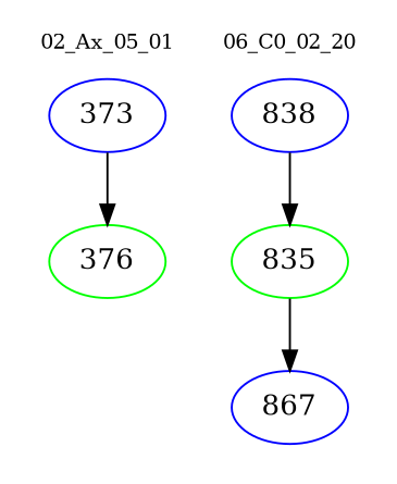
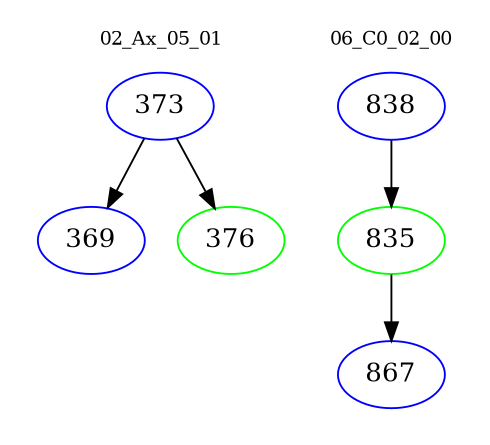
  digraph {
    fontname="DejaVu Serif"
    node [color=blue fontname="DejaVu Serif"]
    edge [color=black fontname="DejaVu Serif"]
    n1 [label=373]
+   n2 [label=369]
    n3 [color=green label=376]
    n4 [label=838]
    n5 [color=green label=835]
    n6 [label=867]
    subgraph cluster_1 {
      color=white
      fontsize=10
      label="02_Ax_05_01"
      n1
+     n2
      n3
    }
    subgraph cluster_2 {
      color=white
      fontsize=10
-     label="06_C0_02_20"
+     label="06_C0_02_00"
      n4
      n5
      n6
    }
+   n1 -> n2
    n1 -> n3
    n4 -> n5
    n5 -> n6
  }
